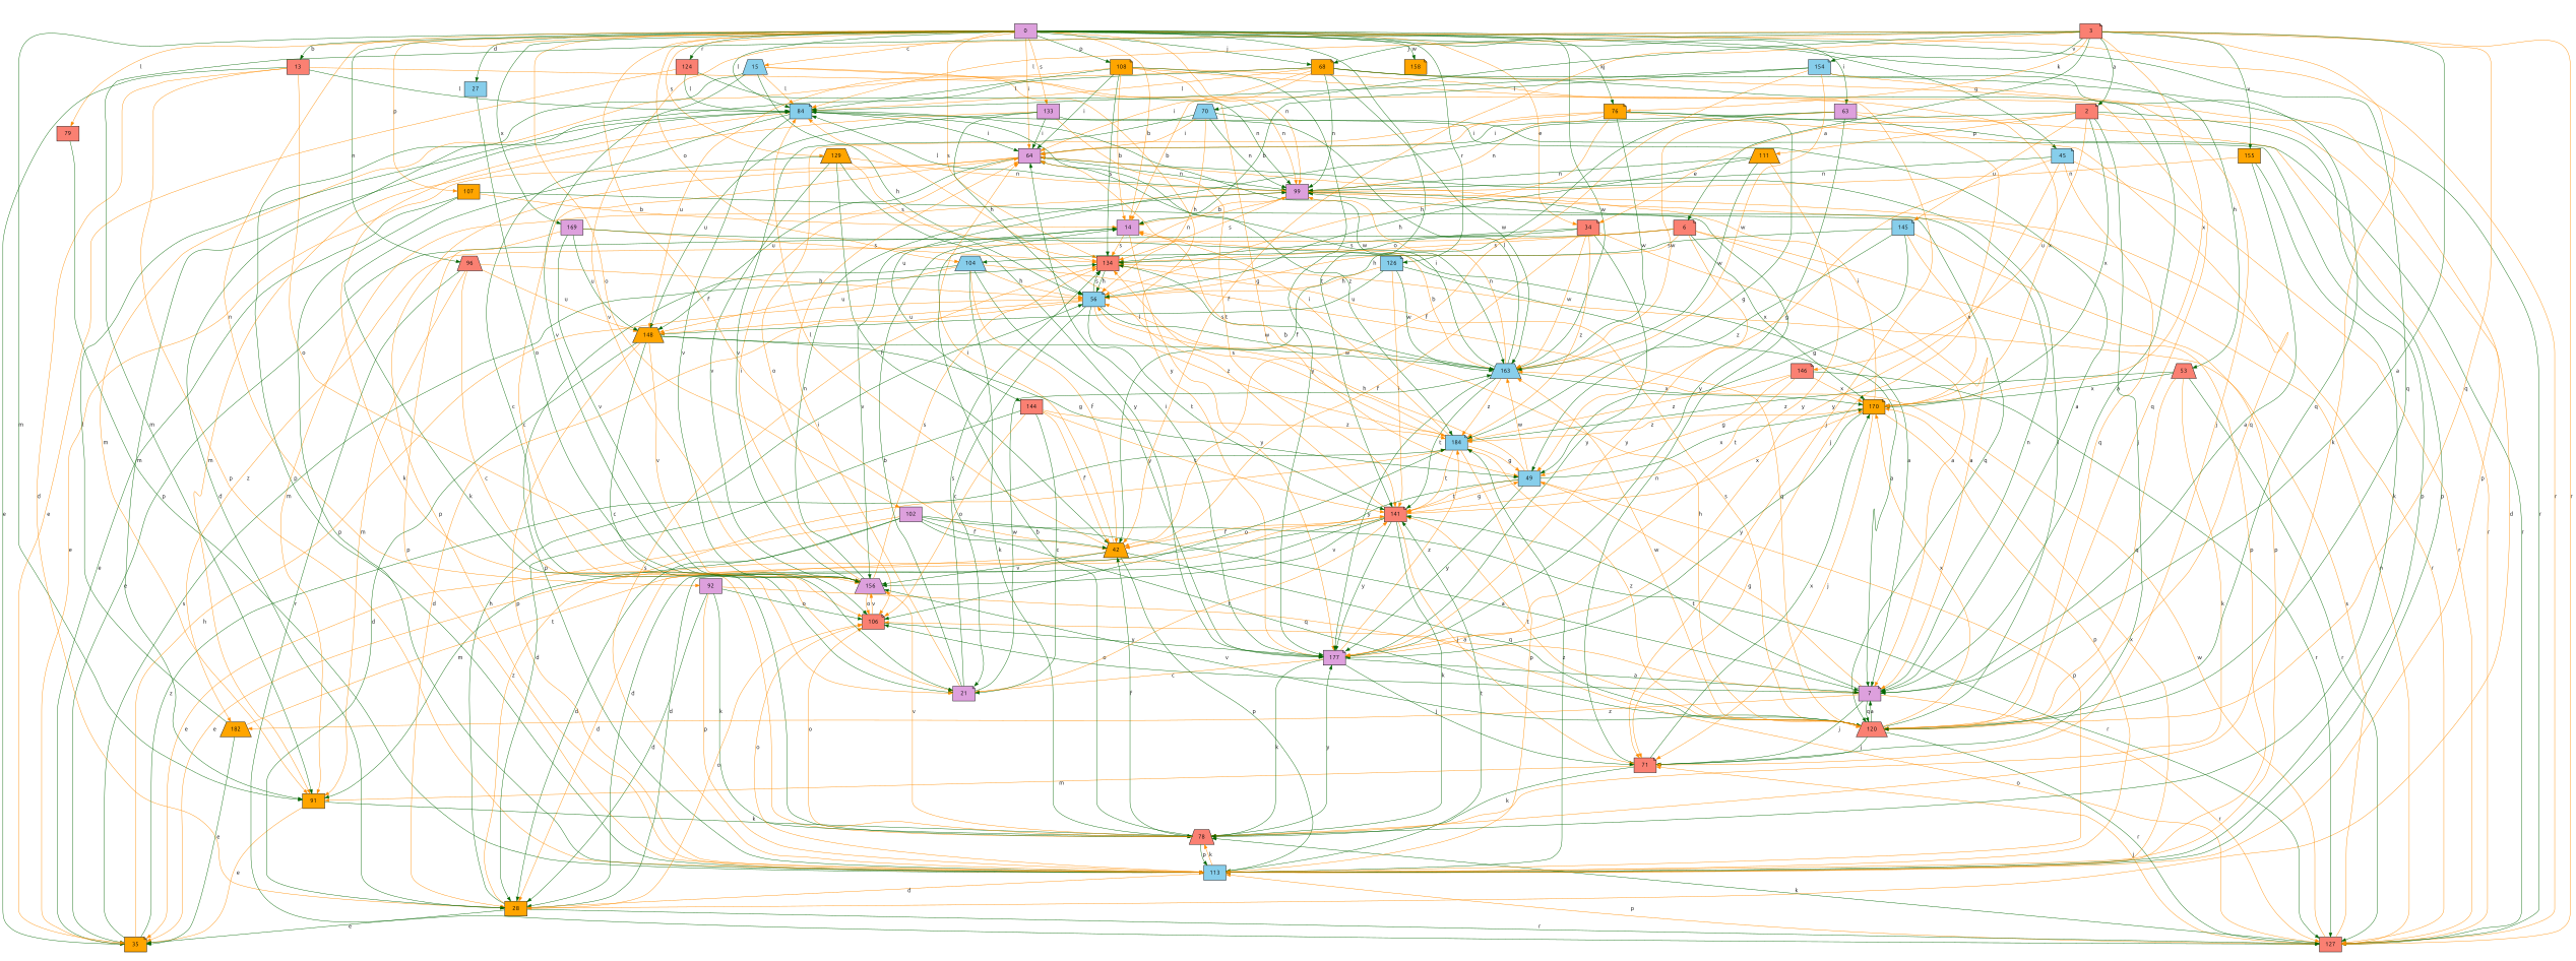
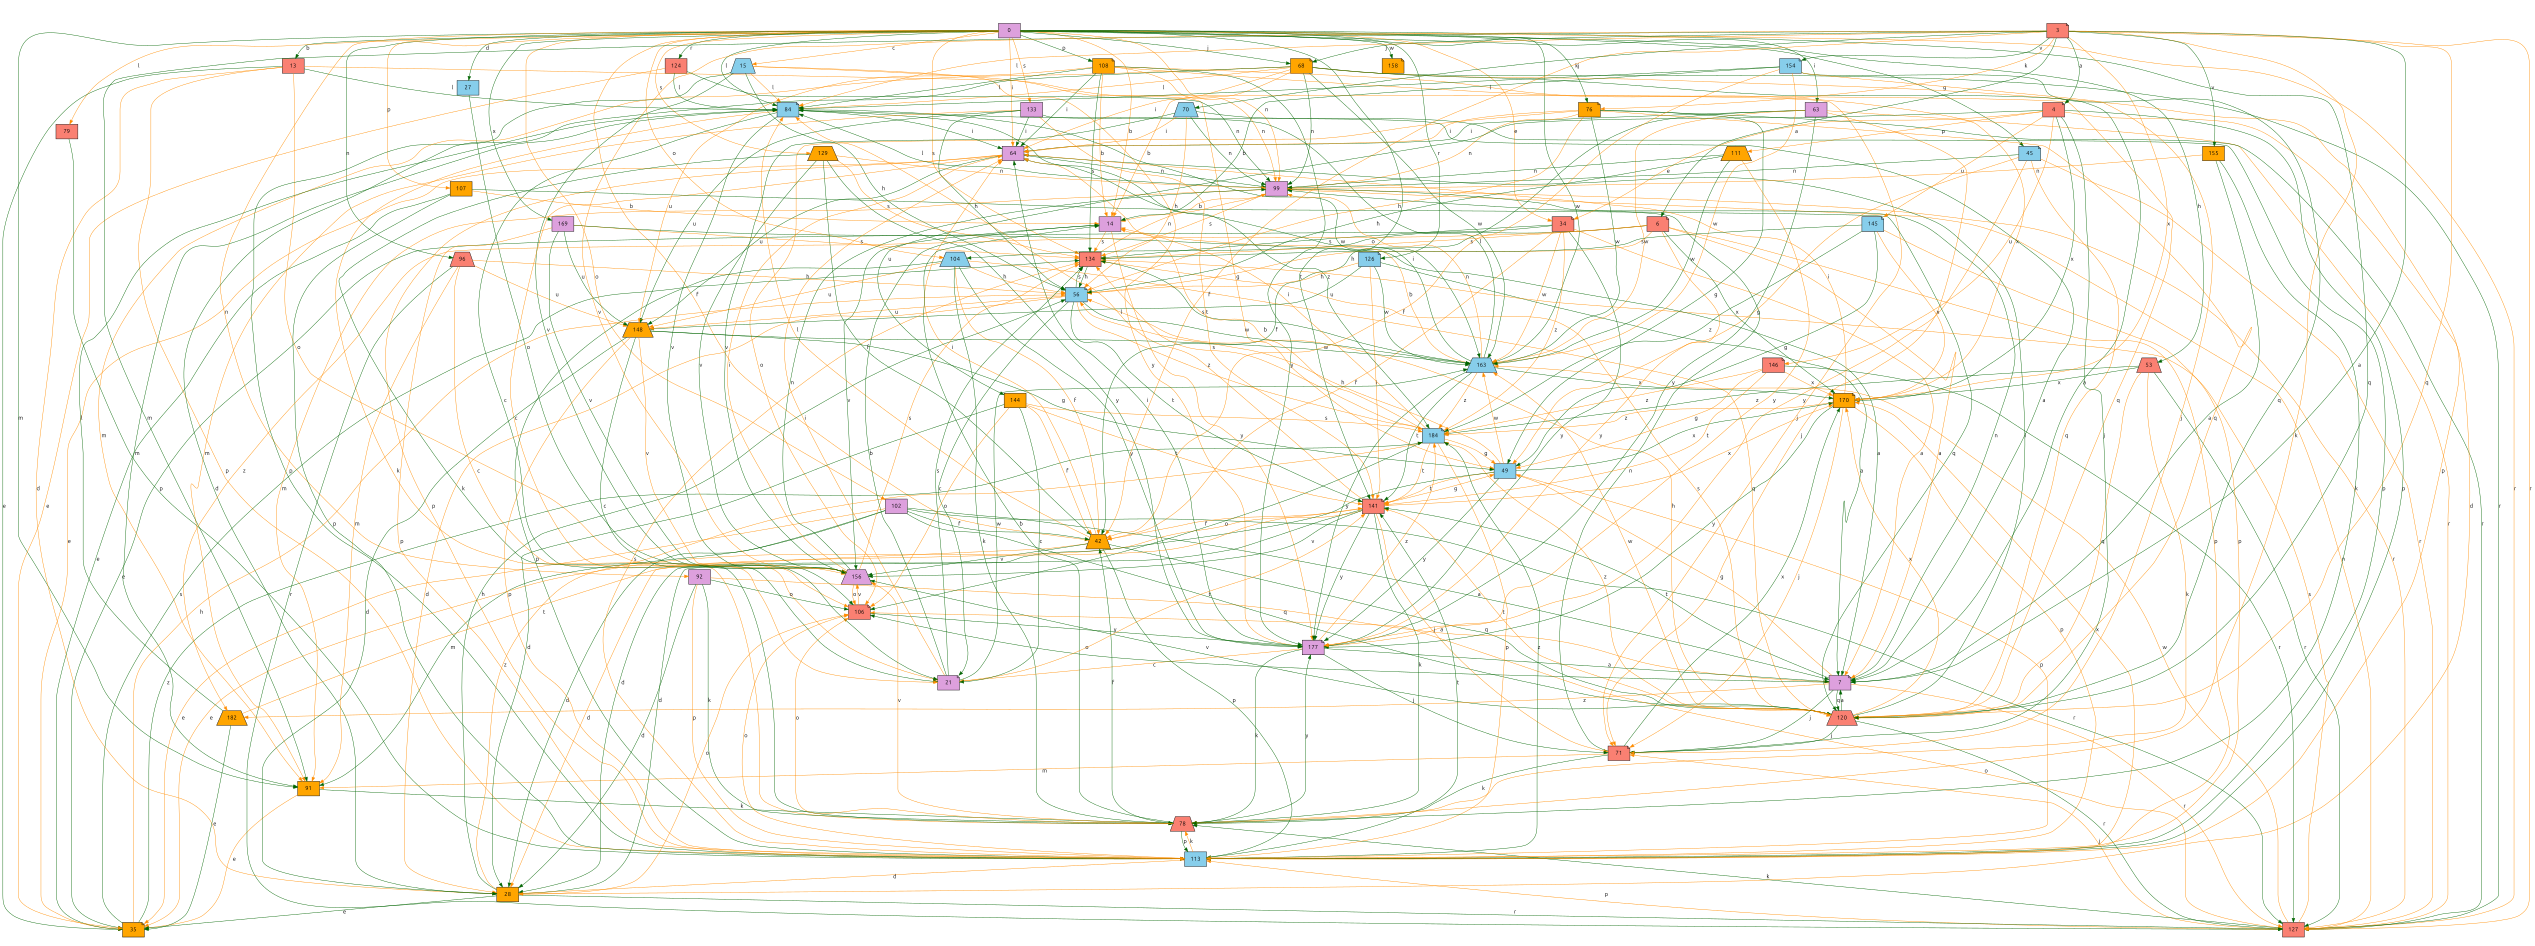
  strict digraph {
    fontname=Ubuntu
    node [fillcolor=salmon fontname=Ubuntu shape=note style=filled]
    edge [color=darkorange fontname=Ubuntu]
    0 [fillcolor=plum shape=box]
    13 [shape=box]
    14 [fillcolor=plum shape=box]
    15 [fillcolor=skyblue shape=trapezium]
    27 [fillcolor=skyblue shape=box]
    34
    42 [fillcolor=orange shape=trapezium]
    45 [fillcolor=skyblue]
    53 [shape=trapezium]
    63 [fillcolor=plum shape=box]
    64 [fillcolor=plum shape=box]
    68 [fillcolor=orange]
    76 [fillcolor=orange]
    79 [shape=box]
    84 [fillcolor=skyblue]
    91 [fillcolor=orange shape=box]
    92 [fillcolor=plum shape=box]
    96 [shape=trapezium]
    99 [fillcolor=plum shape=box]
    102 [fillcolor=plum shape=box]
    104 [fillcolor=skyblue shape=trapezium]
    107 [fillcolor=orange shape=box]
    108 [fillcolor=orange]
    120 [shape=trapezium]
    124 [shape=box]
    126 [fillcolor=skyblue]
    127 [shape=box]
    129 [fillcolor=orange shape=trapezium]
    133 [fillcolor=plum shape=box]
    134 [shape=box]
    141
    158 [fillcolor=orange]
    163 [fillcolor=skyblue shape=trapezium]
    169 [fillcolor=plum shape=box]
    28 [fillcolor=orange shape=box]
    71
    113 [fillcolor=skyblue shape=box]
    106
    35 [fillcolor=orange]
    156 [fillcolor=plum shape=trapezium]
    177 [fillcolor=plum]
    56 [fillcolor=skyblue]
    49 [fillcolor=skyblue shape=box]
    7 [fillcolor=plum]
    184 [fillcolor=skyblue]
    78 [shape=trapezium]
    170 [fillcolor=orange]
    21 [fillcolor=plum]
    148 [fillcolor=orange shape=trapezium]
    3
-   4 [label=2]
+   4
    6
    70 [fillcolor=skyblue shape=trapezium]
    154 [fillcolor=skyblue]
    155 [fillcolor=orange shape=box]
    111 [fillcolor=orange shape=trapezium]
-   144 [shape=box]
+   144 [fillcolor=orange shape=box]
    145 [fillcolor=skyblue]
    146
    182 [fillcolor=orange shape=trapezium]
    0 -> 13 [color=darkgreen label=b]
    0 -> 14 [label=b]
    0 -> 15 [label=c]
    0 -> 27 [color=darkgreen label=d]
    0 -> 34 [label=e]
    0 -> 42 [label=f]
    0 -> 45 [color=darkgreen label=g]
    0 -> 53 [color=darkgreen label=h]
    0 -> 63 [color=darkgreen label=i]
    0 -> 64 [label=i]
    0 -> 68 [color=darkgreen label=j]
    0 -> 76 [color=darkgreen label=k]
    0 -> 79 [label=l]
    0 -> 84 [color=darkgreen label=l]
    0 -> 91 [color=darkgreen label=m]
    0 -> 92 [label=n]
    0 -> 96 [color=darkgreen label=n]
    0 -> 99 [label=n]
    0 -> 102 [label=o]
    0 -> 104 [label=o]
    0 -> 107 [label=p]
    0 -> 108 [color=darkgreen label=p]
    0 -> 120 [color=darkgreen label=q]
    0 -> 124 [color=darkgreen label=r]
    0 -> 126 [color=darkgreen label=r]
    0 -> 127 [label=r]
    0 -> 129 [label=s]
    0 -> 133 [label=s]
    0 -> 134 [label=s]
    0 -> 141 [color=darkgreen label=t]
    0 -> 158 [color=darkgreen label=w]
    0 -> 163 [color=darkgreen label=w]
    0 -> 169 [color=darkgreen label=x]
    13 -> 84 [color=darkgreen label=l]
    13 -> 28 [label=d]
    13 -> 71 [label=j]
    13 -> 113 [label=p]
    13 -> 106 [label=o]
    13 -> 35 [color=darkgreen label=e]
    14 -> 134 [label=s]
    14 -> 156 [color=darkgreen label=v]
    14 -> 177 [label=y]
    15 -> 84 [label=l]
    15 -> 113 [color=darkgreen label=p]
    15 -> 156 [color=darkgreen label=v]
    15 -> 177 [label=y]
    15 -> 56 [color=darkgreen label=h]
    15 -> 49 [label=g]
    27 -> 106 [color=darkgreen label=o]
    34 -> 42 [label=f]
    34 -> 134 [color=darkgreen label=s]
    34 -> 163 [label=w]
    34 -> 35 [color=darkgreen label=e]
    34 -> 177 [color=darkgreen label=y]
    34 -> 7 [label=a]
    34 -> 184 [label=z]
    42 -> 64 [label=i]
    42 -> 84 [label=l]
    42 -> 120 [color=darkgreen label=q]
    42 -> 28 [label=d]
    42 -> 113 [color=darkgreen label=p]
    42 -> 156 [color=darkgreen label=v]
    45 -> 99 [color=darkgreen label=n]
    45 -> 120 [label=q]
    45 -> 127 [label=r]
    45 -> 177 [label=y]
    45 -> 49 [label=g]
    53 -> 120 [label=q]
    53 -> 127 [color=darkgreen label=r]
    53 -> 184 [color=darkgreen label=z]
    53 -> 78 [label=k]
    53 -> 170 [color=darkgreen label=x]
    63 -> 42 [color=darkgreen label=f]
    63 -> 64 [color=darkgreen label=i]
    63 -> 127 [label=r]
    63 -> 163 [label=w]
    63 -> 71 [label=j]
    63 -> 177 [color=darkgreen label=y]
    64 -> 99 [color=darkgreen label=n]
    64 -> 113 [label=p]
    64 -> 35 [label=e]
    64 -> 21 [label=c]
    64 -> 148 [color=darkgreen label=u]
    68 -> 14 [label=b]
    68 -> 64 [label=i]
    68 -> 84 [label=l]
    68 -> 91 [label=m]
    68 -> 99 [color=darkgreen label=n]
    68 -> 127 [color=darkgreen label=r]
    68 -> 163 [color=darkgreen label=w]
    68 -> 28 [color=darkgreen label=d]
    68 -> 113 [label=p]
    68 -> 7 [color=darkgreen label=a]
    76 -> 64 [label=i]
    76 -> 99 [label=n]
    76 -> 120 [label=q]
    76 -> 127 [color=darkgreen label=r]
    76 -> 163 [color=darkgreen label=w]
    76 -> 106 [label=o]
    76 -> 56 [label=h]
    76 -> 49 [color=darkgreen label=g]
    79 -> 113 [color=darkgreen label=p]
    84 -> 64 [color=darkgreen label=i]
    84 -> 91 [color=darkgreen label=m]
    84 -> 163 [color=darkgreen label=w]
    84 -> 156 [color=darkgreen label=v]
    84 -> 184 [color=darkgreen label=z]
    84 -> 78 [label=k]
    84 -> 21 [color=darkgreen label=c]
    91 -> 35 [label=e]
    91 -> 78 [color=darkgreen label=k]
    92 -> 28 [color=darkgreen label=d]
    92 -> 113 [label=p]
    92 -> 106 [color=darkgreen label=o]
    92 -> 7 [label=a]
    92 -> 78 [color=darkgreen label=k]
    96 -> 91 [label=m]
    96 -> 127 [color=darkgreen label=r]
    96 -> 56 [label=h]
    96 -> 21 [label=c]
    96 -> 148 [label=u]
    99 -> 14 [label=b]
    99 -> 84 [color=darkgreen label=l]
    99 -> 91 [label=m]
    99 -> 127 [label=r]
    99 -> 134 [label=s]
    102 -> 42 [color=darkgreen label=f]
    102 -> 91 [color=darkgreen label=m]
    102 -> 120 [color=darkgreen label=q]
    102 -> 127 [color=darkgreen label=r]
    102 -> 28 [color=darkgreen label=d]
    102 -> 35 [label=e]
    102 -> 7 [color=darkgreen label=a]
    104 -> 42 [label=f]
    104 -> 120 [label=q]
    104 -> 113 [color=darkgreen label=p]
    104 -> 177 [color=darkgreen label=y]
    104 -> 56 [label=h]
    104 -> 78 [color=darkgreen label=k]
    104 -> 148 [label=u]
    107 -> 14 [label=b]
    107 -> 120 [color=darkgreen label=q]
    107 -> 113 [color=darkgreen label=p]
    107 -> 35 [color=darkgreen label=e]
    108 -> 14 [label=b]
    108 -> 64 [color=darkgreen label=i]
    108 -> 84 [color=darkgreen label=l]
    108 -> 99 [label=n]
    108 -> 120 [label=q]
    108 -> 134 [color=darkgreen label=s]
    108 -> 177 [color=darkgreen label=y]
    108 -> 170 [label=x]
    108 -> 148 [label=u]
    120 -> 64 [color=darkgreen label=i]
    120 -> 127 [color=darkgreen label=r]
    120 -> 134 [label=s]
    120 -> 141 [label=t]
    120 -> 163 [label=w]
    120 -> 71 [color=darkgreen label=j]
    120 -> 156 [color=darkgreen label=v]
    120 -> 56 [label=h]
    120 -> 7 [color=darkgreen label=a]
    120 -> 184 [label=z]
    120 -> 170 [label=x]
    124 -> 84 [color=darkgreen label=l]
    124 -> 99 [color=darkgreen label=n]
    124 -> 35 [label=e]
    126 -> 141 [label=i]
    126 -> 163 [color=darkgreen label=w]
    126 -> 56 [label=h]
    126 -> 7 [color=darkgreen label=a]
    126 -> 148 [color=darkgreen label=u]
    127 -> 99 [label=n]
    127 -> 134 [label=s]
    127 -> 163 [label=w]
    127 -> 71 [label=j]
    127 -> 113 [label=p]
    127 -> 106 [label=o]
    127 -> 78 [color=darkgreen label=k]
    129 -> 42 [color=darkgreen label=f]
    129 -> 99 [label=n]
    129 -> 134 [label=s]
    129 -> 156 [color=darkgreen label=v]
    129 -> 177 [color=darkgreen label=y]
    129 -> 78 [color=darkgreen label=k]
    133 -> 64 [color=darkgreen label=i]
    133 -> 91 [label=m]
    133 -> 141 [label=t]
    133 -> 56 [color=darkgreen label=h]
    133 -> 7 [color=darkgreen label=a]
    133 -> 148 [color=darkgreen label=u]
    134 -> 99 [label=n]
    134 -> 56 [color=darkgreen label=h]
    141 -> 42 [label=f]
    141 -> 84 [label=l]
    141 -> 28 [color=darkgreen label=d]
    141 -> 71 [label=j]
    141 -> 35 [label=e]
    141 -> 156 [color=darkgreen label=v]
    141 -> 177 [color=darkgreen label=y]
    141 -> 49 [label=g]
    141 -> 78 [color=darkgreen label=k]
    141 -> 170 [label=x]
    163 -> 14 [label=b]
    163 -> 64 [color=darkgreen label=i]
    163 -> 84 [color=darkgreen label=l]
    163 -> 99 [label=n]
    163 -> 134 [color=darkgreen label=s]
    163 -> 141 [color=darkgreen label=t]
    163 -> 177 [color=darkgreen label=y]
    163 -> 184 [label=z]
    163 -> 170 [color=darkgreen label=x]
    169 -> 134 [label=s]
    169 -> 113 [label=p]
    169 -> 156 [color=darkgreen label=v]
    169 -> 7 [color=darkgreen label=a]
    169 -> 148 [color=darkgreen label=u]
    28 -> 127 [color=darkgreen label=r]
    28 -> 106 [label=o]
    28 -> 35 [color=darkgreen label=e]
    28 -> 56 [color=darkgreen label=h]
    28 -> 184 [label=z]
    71 -> 91 [label=m]
    71 -> 99 [color=darkgreen label=n]
    71 -> 78 [color=darkgreen label=k]
    71 -> 170 [color=darkgreen label=x]
    113 -> 134 [label=s]
    113 -> 141 [color=darkgreen label=t]
    113 -> 28 [label=d]
    113 -> 106 [label=o]
    113 -> 184 [color=darkgreen label=z]
    113 -> 78 [label=k]
    113 -> 170 [label=x]
    106 -> 156 [label=v]
    106 -> 177 [color=darkgreen label=y]
    35 -> 134 [color=darkgreen label=s]
    35 -> 56 [label=h]
    35 -> 184 [color=darkgreen label=z]
    156 -> 64 [label=i]
    156 -> 99 [color=darkgreen label=n]
    156 -> 134 [label=s]
    156 -> 106 [label=o]
    177 -> 64 [color=darkgreen label=i]
    177 -> 71 [color=darkgreen label=j]
    177 -> 7 [color=darkgreen label=a]
    177 -> 184 [label=z]
    177 -> 78 [color=darkgreen label=k]
    177 -> 21 [label=c]
    56 -> 134 [color=darkgreen label=s]
    56 -> 141 [color=darkgreen label=t]
    56 -> 163 [color=darkgreen label=w]
    56 -> 28 [label=d]
    56 -> 184 [label=z]
    56 -> 21 [color=darkgreen label=c]
    56 -> 148 [label=u]
    49 -> 141 [label=t]
    49 -> 163 [label=w]
    49 -> 28 [color=darkgreen label=d]
    49 -> 113 [label=p]
    49 -> 177 [color=darkgreen label=y]
    49 -> 56 [label=h]
    49 -> 170 [color=darkgreen label=x]
    7 -> 99 [color=darkgreen label=n]
    7 -> 120 [color=darkgreen label=q]
    7 -> 127 [label=r]
    7 -> 141 [color=darkgreen label=t]
    7 -> 71 [color=darkgreen label=j]
    7 -> 106 [color=darkgreen label=o]
    7 -> 49 [label=g]
    7 -> 182 [label=z]
    184 -> 14 [label=b]
    184 -> 64 [label=i]
    184 -> 134 [label=s]
    184 -> 141 [label=t]
    184 -> 113 [label=p]
    184 -> 106 [color=darkgreen label=o]
    184 -> 49 [label=g]
    78 -> 14 [color=darkgreen label=b]
    78 -> 42 [color=darkgreen label=f]
    78 -> 113 [color=darkgreen label=p]
    78 -> 106 [label=o]
    78 -> 156 [label=v]
    78 -> 177 [color=darkgreen label=y]
    170 -> 64 [label=i]
    170 -> 71 [label=j]
    170 -> 113 [label=p]
    170 -> 177 [color=darkgreen label=y]
    170 -> 184 [label=z]
    21 -> 14 [color=darkgreen label=b]
    21 -> 64 [label=i]
    21 -> 134 [color=darkgreen label=s]
    21 -> 141 [label=t]
    21 -> 163 [color=darkgreen label=w]
    148 -> 163 [color=darkgreen label=w]
    148 -> 28 [color=darkgreen label=d]
    148 -> 113 [label=p]
    148 -> 156 [label=v]
    148 -> 49 [color=darkgreen label=g]
    148 -> 21 [color=darkgreen label=c]
    3 -> 42 [label=f]
    3 -> 68 [color=darkgreen label=j]
    3 -> 76 [label=k]
    3 -> 84 [label=l]
    3 -> 91 [color=darkgreen label=m]
    3 -> 120 [label=q]
    3 -> 127 [label=r]
    3 -> 156 [label=v]
    3 -> 7 [color=darkgreen label=a]
    3 -> 78 [label=k]
    3 -> 170 [label=x]
    3 -> 4 [color=darkgreen label=a]
    3 -> 6 [color=darkgreen label=a]
    3 -> 70 [color=darkgreen label=j]
    3 -> 154 [color=darkgreen label=v]
    3 -> 155 [color=darkgreen label=v]
    4 -> 34 [label=e]
    4 -> 28 [label=d]
    4 -> 71 [color=darkgreen label=j]
    4 -> 113 [color=darkgreen label=p]
    4 -> 170 [color=darkgreen label=x]
    4 -> 111 [label=p]
    4 -> 144 [color=darkgreen label=u]
    4 -> 145 [label=u]
    4 -> 146 [label=u]
    6 -> 104 [color=darkgreen label=o]
    6 -> 134 [label=s]
    6 -> 113 [label=p]
    6 -> 177 [label=y]
    6 -> 56 [label=h]
    6 -> 7 [label=a]
    6 -> 170 [color=darkgreen label=x]
    6 -> 182 [label=z]
    70 -> 64 [label=i]
    70 -> 99 [color=darkgreen label=n]
    70 -> 113 [color=darkgreen label=p]
    70 -> 156 [color=darkgreen label=v]
    70 -> 56 [label=h]
    154 -> 14 [color=darkgreen label=b]
    154 -> 42 [label=f]
    154 -> 84 [color=darkgreen label=l]
    154 -> 120 [color=darkgreen label=q]
    154 -> 163 [label=w]
    154 -> 71 [label=j]
    155 -> 99 [label=n]
    155 -> 7 [color=darkgreen label=a]
    155 -> 78 [color=darkgreen label=k]
    111 -> 99 [color=darkgreen label=n]
    111 -> 163 [color=darkgreen label=w]
    111 -> 177 [label=y]
    111 -> 56 [color=darkgreen label=h]
    144 -> 42 [label=f]
    144 -> 141 [label=t]
    144 -> 28 [color=darkgreen label=d]
    144 -> 106 [label=o]
-   144 -> 184 [label=z]
+   144 -> 184 [label=s]
    144 -> 21 [color=darkgreen label=c]
    145 -> 134 [color=darkgreen label=s]
    145 -> 113 [label=p]
    145 -> 49 [color=darkgreen label=g]
    145 -> 184 [color=darkgreen label=z]
    145 -> 170 [label=x]
    146 -> 127 [color=darkgreen label=r]
    146 -> 141 [label=t]
    146 -> 49 [label=g]
    146 -> 184 [label=z]
    146 -> 170 [label=x]
    182 -> 84 [color=darkgreen label=l]
    182 -> 141 [label=t]
    182 -> 35 [color=darkgreen label=e]
  }
